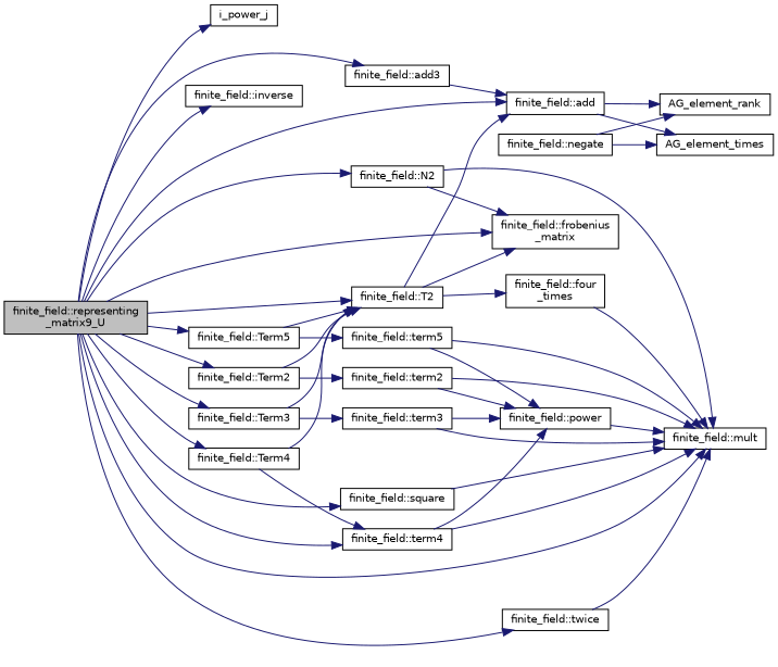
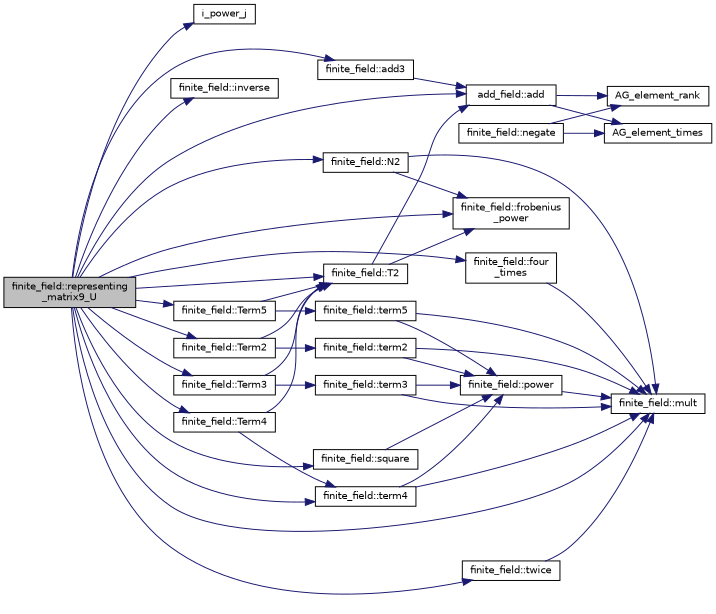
  digraph {
    rankdir=LR
    node [color=black fillcolor=white fontname=Helvetica fontsize=10 shape=record style=filled]
    edge [color=midnightblue fontname=Helvetica fontsize=10 labelfontname=Helvetica labelfontsize=10 style=solid]
    n1 [fillcolor=grey75 fontcolor=black height=0.2 label="finite_field::representing\l_matrix9_U" width=0.4]
    n2 [height=0.2 label=i_power_j width=0.4]
-   n3 [height=0.2 label="finite_field::frobenius\l_matrix" width=0.4]
+   n3 [height=0.2 label="finite_field::frobenius\l_power" width=0.4]
    n4 [height=0.2 label="finite_field::inverse" width=0.4]
-   n5 [height=0.2 label="finite_field::add" width=0.4]
+   n5 [height=0.2 label="add_field::add" width=0.4]
    n6 [height=0.2 label="finite_field::mult" width=0.4]
    n7 [height=0.2 label="finite_field::N2" width=0.4]
    n8 [height=0.2 label="finite_field::square" width=0.4]
    n9 [height=0.2 label="finite_field::four\l_times" width=0.4]
    n10 [height=0.2 label="finite_field::twice" width=0.4]
    n11 [height=0.2 label="finite_field::Term3" width=0.4]
    n12 [height=0.2 label="finite_field::T2" width=0.4]
    n13 [height=0.2 label="finite_field::add3" width=0.4]
    n14 [height=0.2 label="finite_field::term4" width=0.4]
    n15 [height=0.2 label="finite_field::Term4" width=0.4]
    n16 [height=0.2 label="finite_field::Term5" width=0.4]
    n17 [height=0.2 label="finite_field::Term2" width=0.4]
    n18 [height=0.2 label=AG_element_times width=0.4]
    n19 [height=0.2 label=AG_element_rank width=0.4]
    n20 [height=0.2 label="finite_field::negate" width=0.4]
    n21 [height=0.2 label="finite_field::term3" width=0.4]
    n22 [height=0.2 label="finite_field::power" width=0.4]
    n23 [height=0.2 label="finite_field::term5" width=0.4]
    n24 [height=0.2 label="finite_field::term2" width=0.4]
    n1 -> n2
    n1 -> n3
    n1 -> n4
    n1 -> n5
    n1 -> n6
    n1 -> n7
    n1 -> n8
-   n12 -> n9
+   n1 -> n9
    n1 -> n10
    n1 -> n11
    n1 -> n12
    n1 -> n13
    n1 -> n14
    n1 -> n15
    n1 -> n16
    n1 -> n17
    n5 -> n18
    n5 -> n19
    n7 -> n3
    n7 -> n6
-   n8 -> n6
+   n8 -> n22
    n9 -> n6
    n10 -> n6
    n11 -> n12
    n11 -> n21
    n12 -> n3
    n12 -> n5
    n13 -> n5
    n14 -> n6
    n14 -> n22
    n15 -> n12
    n15 -> n14
    n16 -> n12
    n16 -> n23
    n17 -> n12
    n17 -> n24
    n20 -> n18
    n20 -> n19
    n21 -> n6
    n21 -> n22
    n22 -> n6
    n23 -> n6
    n23 -> n22
    n24 -> n6
    n24 -> n22
  }
